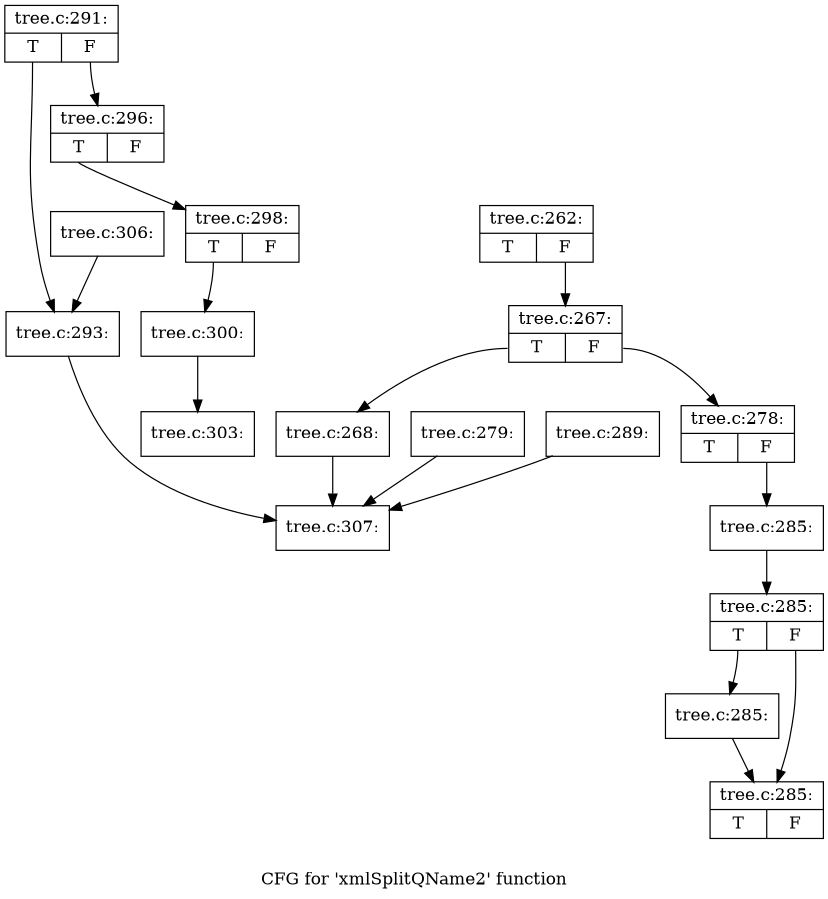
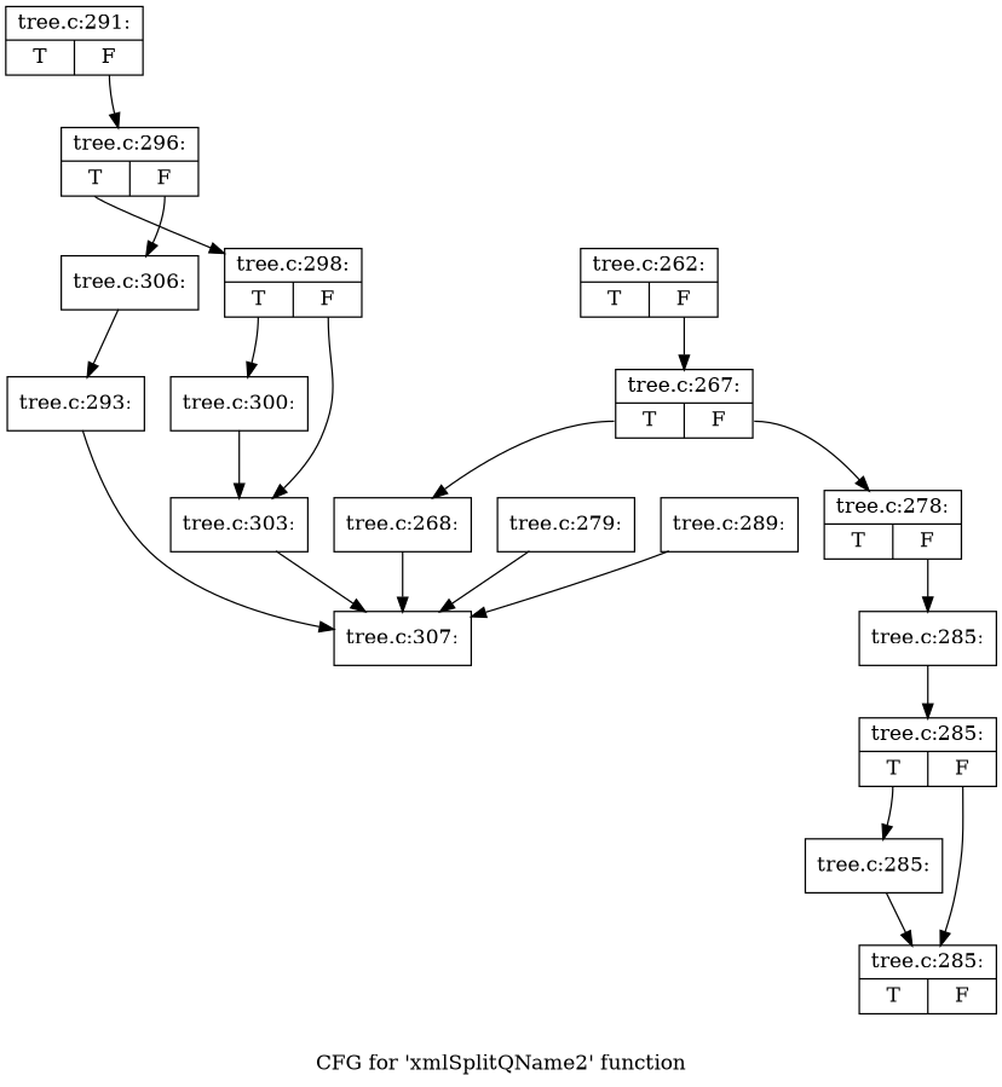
  digraph {
    label="CFG for 'xmlSplitQName2' function"
    node [shape=record]
    n1 [label="{tree.c:262:|{<s0>T|<s1>F}}"]
    n2 [label="{tree.c:267:|{<s0>T|<s1>F}}"]
    n3 [label="{tree.c:268:}"]
    n4 [label="{tree.c:278:|{<s0>T|<s1>F}}"]
    n5 [label="{tree.c:307:}"]
    n6 [label="{tree.c:285:}"]
    n7 [label="{tree.c:279:}"]
    n8 [label="{tree.c:285:|{<s0>T|<s1>F}}"]
    n9 [label="{tree.c:285:}"]
    n10 [label="{tree.c:285:|{<s0>T|<s1>F}}"]
    n11 [label="{tree.c:289:}"]
    n12 [label="{tree.c:291:|{<s0>T|<s1>F}}"]
    n13 [label="{tree.c:293:}"]
    n14 [label="{tree.c:296:|{<s0>T|<s1>F}}"]
    n15 [label="{tree.c:298:|{<s0>T|<s1>F}}"]
    n16 [label="{tree.c:306:}"]
    n17 [label="{tree.c:300:}"]
    n18 [label="{tree.c:303:}"]
    n1 -> n2 [tailport=s1]
    n2 -> n3 [tailport=s0]
    n2 -> n4 [tailport=s1]
    n3 -> n5
    n4 -> n6 [tailport=s1]
    n6 -> n8
    n7 -> n5
    n8 -> n9 [tailport=s0]
    n8 -> n10 [tailport=s1]
    n9 -> n10
    n11 -> n5
-   n12 -> n13 [tailport=s0]
    n12 -> n14 [tailport=s1]
    n13 -> n5
    n14 -> n15 [tailport=s0]
+   n14 -> n16 [tailport=s1]
    n15 -> n17 [tailport=s0]
+   n15 -> n18 [tailport=s1]
    n16 -> n13
    n17 -> n18
+   n18 -> n5
  }
